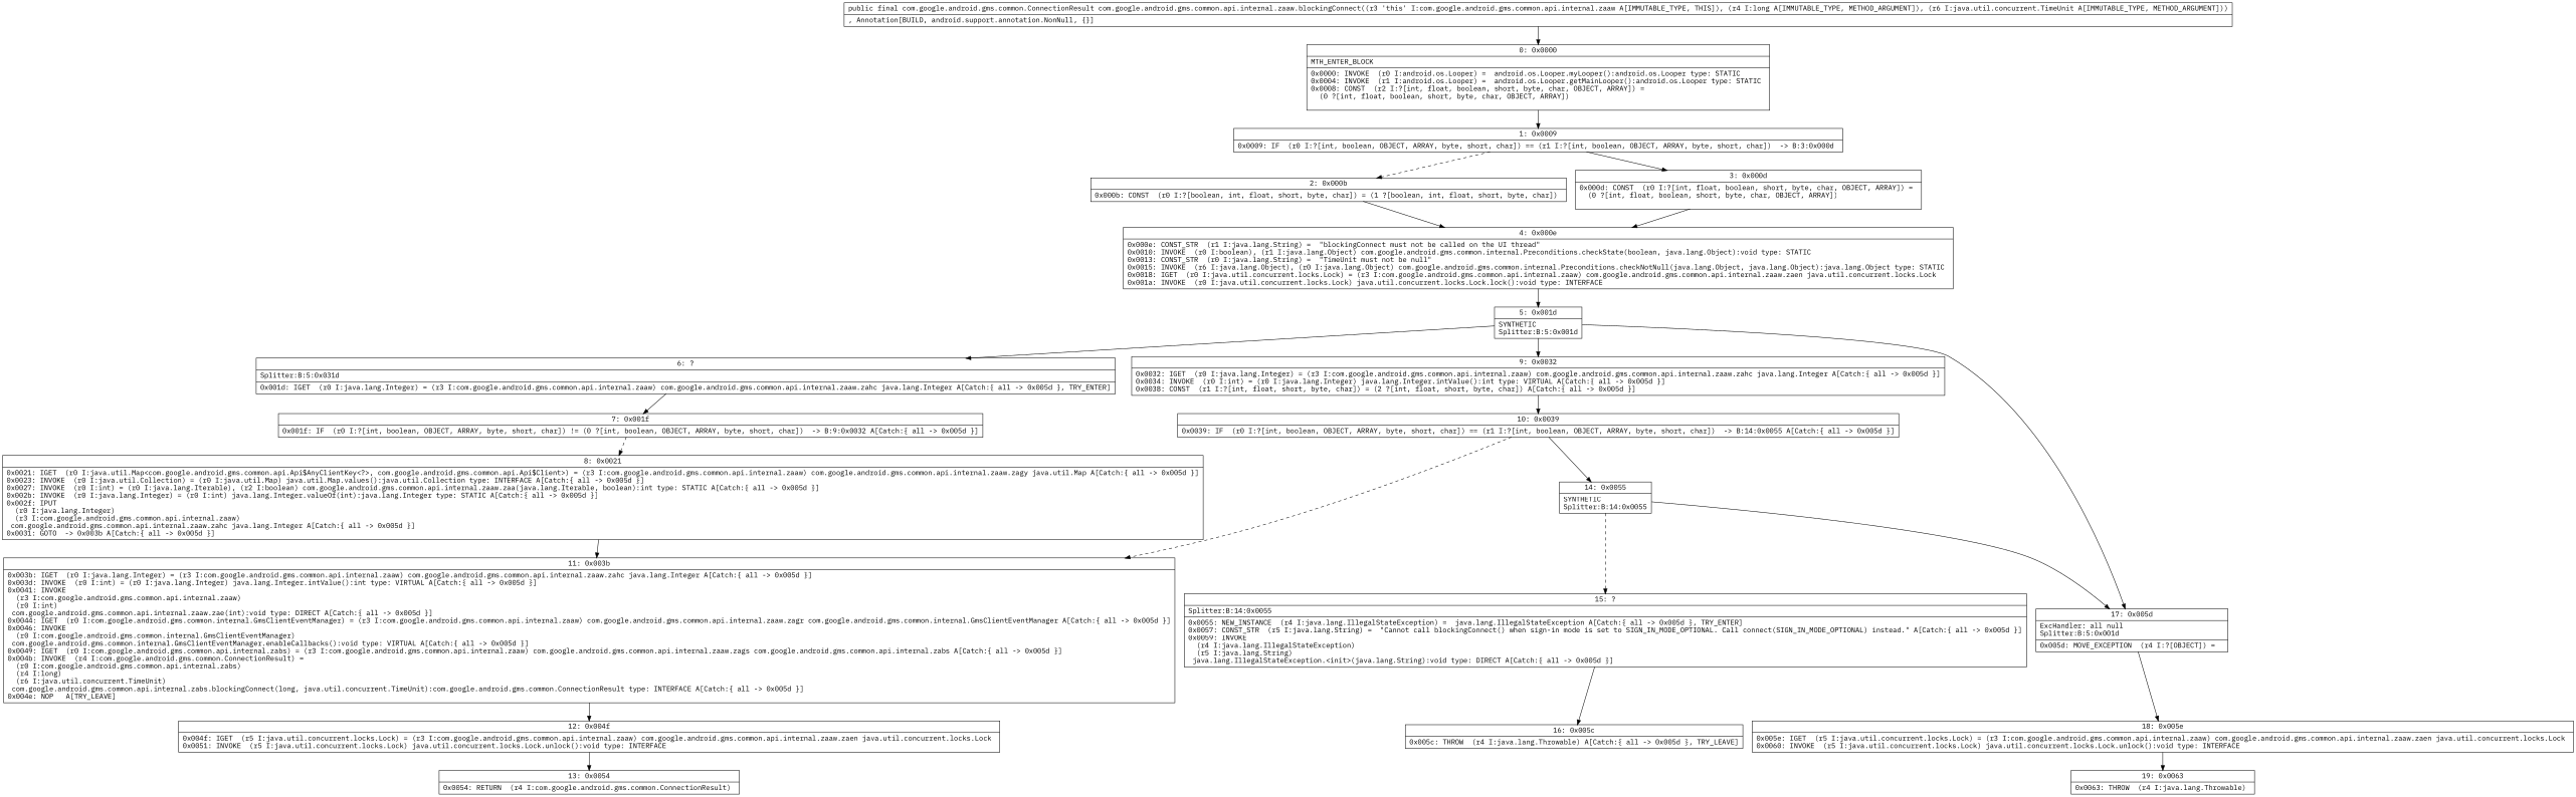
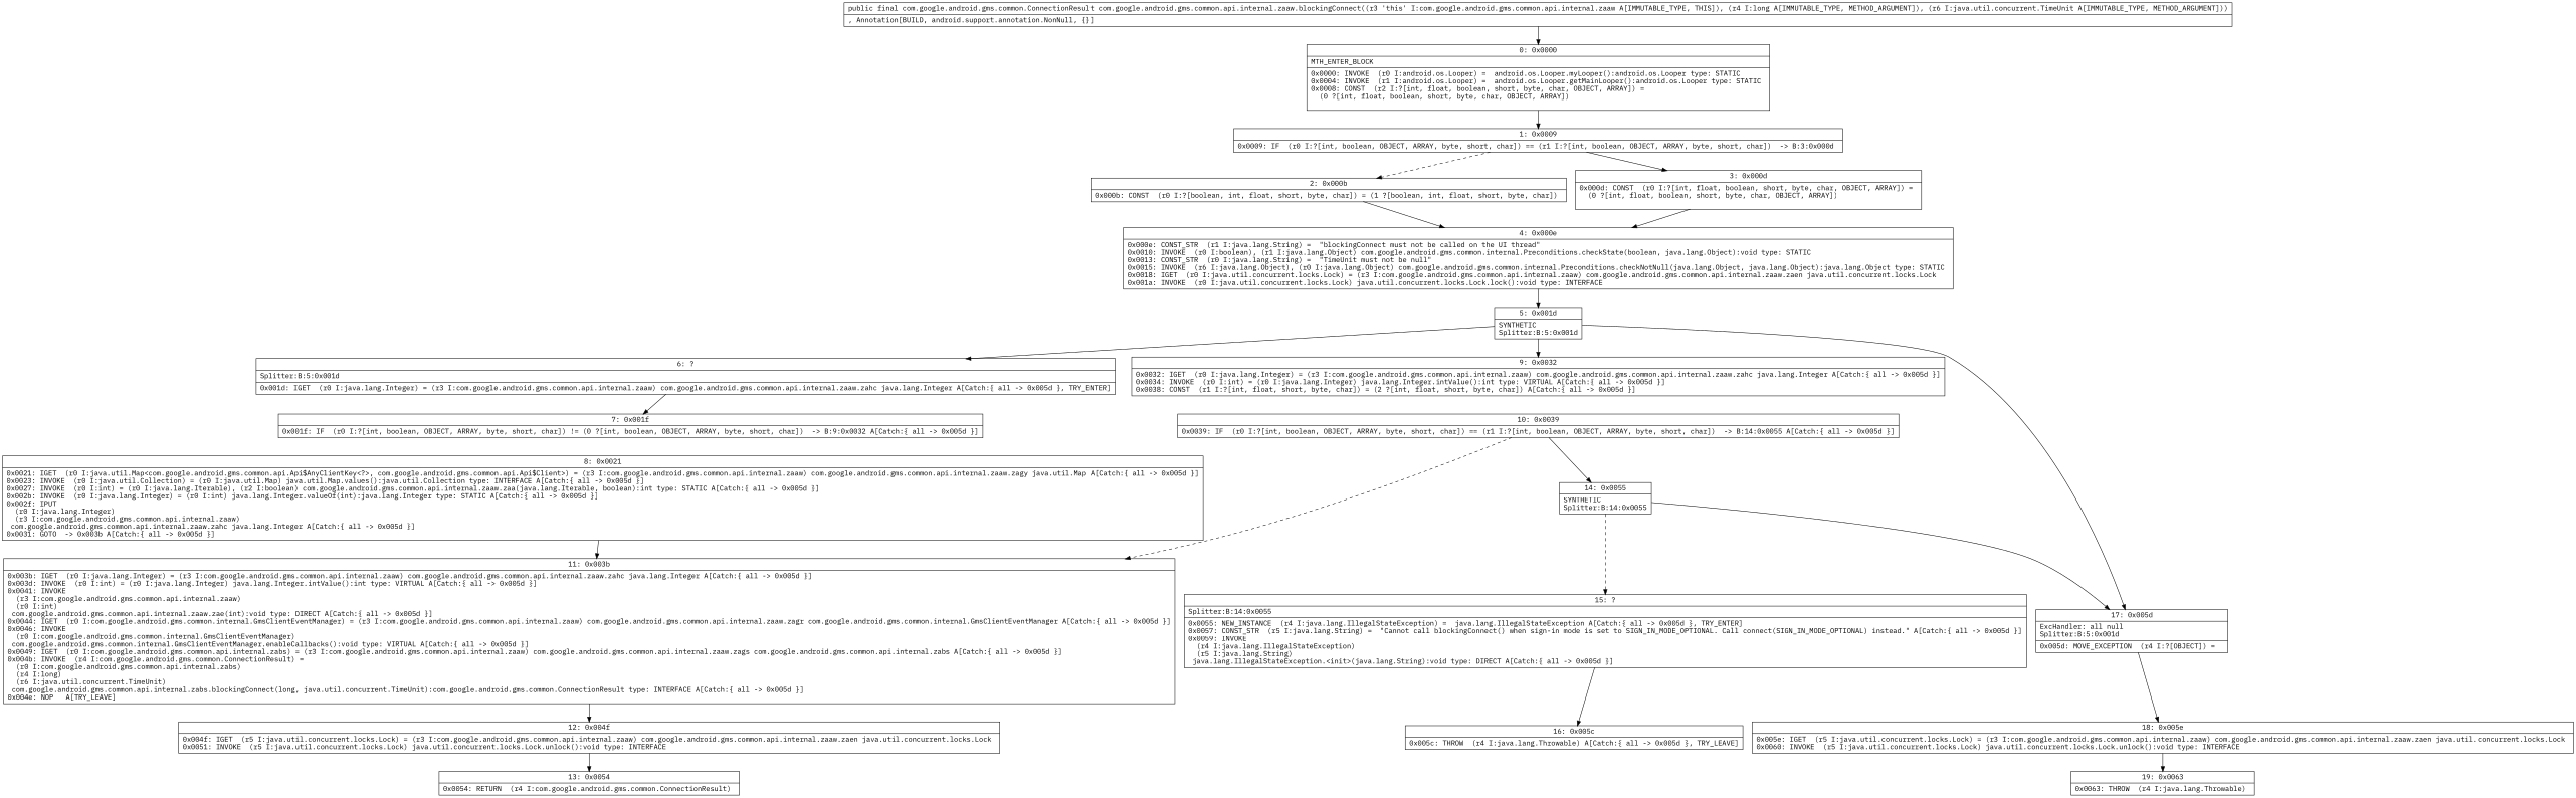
  digraph {
    fontname="IBM Plex Mono"
    node [fontname="IBM Plex Mono" shape=record]
    edge [fontname="IBM Plex Mono"]
    n1 [label="{0\:\ 0x0000|MTH_ENTER_BLOCK\l|0x0000: INVOKE  (r0 I:android.os.Looper) =  android.os.Looper.myLooper():android.os.Looper type: STATIC \l0x0004: INVOKE  (r1 I:android.os.Looper) =  android.os.Looper.getMainLooper():android.os.Looper type: STATIC \l0x0008: CONST  (r2 I:?[int, float, boolean, short, byte, char, OBJECT, ARRAY]) = \l  (0 ?[int, float, boolean, short, byte, char, OBJECT, ARRAY])\l \l}"]
    n2 [label="{1\:\ 0x0009|0x0009: IF  (r0 I:?[int, boolean, OBJECT, ARRAY, byte, short, char]) == (r1 I:?[int, boolean, OBJECT, ARRAY, byte, short, char])  \-\> B:3:0x000d \l}"]
    n3 [label="{2\:\ 0x000b|0x000b: CONST  (r0 I:?[boolean, int, float, short, byte, char]) = (1 ?[boolean, int, float, short, byte, char]) \l}"]
    n4 [label="{3\:\ 0x000d|0x000d: CONST  (r0 I:?[int, float, boolean, short, byte, char, OBJECT, ARRAY]) = \l  (0 ?[int, float, boolean, short, byte, char, OBJECT, ARRAY])\l \l}"]
    n5 [label="{4\:\ 0x000e|0x000e: CONST_STR  (r1 I:java.lang.String) =  \"blockingConnect must not be called on the UI thread\" \l0x0010: INVOKE  (r0 I:boolean), (r1 I:java.lang.Object) com.google.android.gms.common.internal.Preconditions.checkState(boolean, java.lang.Object):void type: STATIC \l0x0013: CONST_STR  (r0 I:java.lang.String) =  \"TimeUnit must not be null\" \l0x0015: INVOKE  (r6 I:java.lang.Object), (r0 I:java.lang.Object) com.google.android.gms.common.internal.Preconditions.checkNotNull(java.lang.Object, java.lang.Object):java.lang.Object type: STATIC \l0x0018: IGET  (r0 I:java.util.concurrent.locks.Lock) = (r3 I:com.google.android.gms.common.api.internal.zaaw) com.google.android.gms.common.api.internal.zaaw.zaen java.util.concurrent.locks.Lock \l0x001a: INVOKE  (r0 I:java.util.concurrent.locks.Lock) java.util.concurrent.locks.Lock.lock():void type: INTERFACE \l}"]
    n6 [label="{5\:\ 0x001d|SYNTHETIC\lSplitter:B:5:0x001d\l}"]
-   n7 [label="{6\:\ ?|Splitter:B:5:0x031d\l|0x001d: IGET  (r0 I:java.lang.Integer) = (r3 I:com.google.android.gms.common.api.internal.zaaw) com.google.android.gms.common.api.internal.zaaw.zahc java.lang.Integer A[Catch:\{ all \-\> 0x005d \}, TRY_ENTER]\l}"]
+   n7 [label="{6\:\ ?|Splitter:B:5:0x001d\l|0x001d: IGET  (r0 I:java.lang.Integer) = (r3 I:com.google.android.gms.common.api.internal.zaaw) com.google.android.gms.common.api.internal.zaaw.zahc java.lang.Integer A[Catch:\{ all \-\> 0x005d \}, TRY_ENTER]\l}"]
    n8 [label="{17\:\ 0x005d|ExcHandler: all null\lSplitter:B:5:0x001d\l|0x005d: MOVE_EXCEPTION  (r4 I:?[OBJECT]) =  \l}"]
    n9 [label="{9\:\ 0x0032|0x0032: IGET  (r0 I:java.lang.Integer) = (r3 I:com.google.android.gms.common.api.internal.zaaw) com.google.android.gms.common.api.internal.zaaw.zahc java.lang.Integer A[Catch:\{ all \-\> 0x005d \}]\l0x0034: INVOKE  (r0 I:int) = (r0 I:java.lang.Integer) java.lang.Integer.intValue():int type: VIRTUAL A[Catch:\{ all \-\> 0x005d \}]\l0x0038: CONST  (r1 I:?[int, float, short, byte, char]) = (2 ?[int, float, short, byte, char]) A[Catch:\{ all \-\> 0x005d \}]\l}"]
    n10 [label="{7\:\ 0x001f|0x001f: IF  (r0 I:?[int, boolean, OBJECT, ARRAY, byte, short, char]) != (0 ?[int, boolean, OBJECT, ARRAY, byte, short, char])  \-\> B:9:0x0032 A[Catch:\{ all \-\> 0x005d \}]\l}"]
    n11 [label="{18\:\ 0x005e|0x005e: IGET  (r5 I:java.util.concurrent.locks.Lock) = (r3 I:com.google.android.gms.common.api.internal.zaaw) com.google.android.gms.common.api.internal.zaaw.zaen java.util.concurrent.locks.Lock \l0x0060: INVOKE  (r5 I:java.util.concurrent.locks.Lock) java.util.concurrent.locks.Lock.unlock():void type: INTERFACE \l}"]
    n12 [label="{8\:\ 0x0021|0x0021: IGET  (r0 I:java.util.Map\<com.google.android.gms.common.api.Api$AnyClientKey\<?\>, com.google.android.gms.common.api.Api$Client\>) = (r3 I:com.google.android.gms.common.api.internal.zaaw) com.google.android.gms.common.api.internal.zaaw.zagy java.util.Map A[Catch:\{ all \-\> 0x005d \}]\l0x0023: INVOKE  (r0 I:java.util.Collection) = (r0 I:java.util.Map) java.util.Map.values():java.util.Collection type: INTERFACE A[Catch:\{ all \-\> 0x005d \}]\l0x0027: INVOKE  (r0 I:int) = (r0 I:java.lang.Iterable), (r2 I:boolean) com.google.android.gms.common.api.internal.zaaw.zaa(java.lang.Iterable, boolean):int type: STATIC A[Catch:\{ all \-\> 0x005d \}]\l0x002b: INVOKE  (r0 I:java.lang.Integer) = (r0 I:int) java.lang.Integer.valueOf(int):java.lang.Integer type: STATIC A[Catch:\{ all \-\> 0x005d \}]\l0x002f: IPUT  \l  (r0 I:java.lang.Integer)\l  (r3 I:com.google.android.gms.common.api.internal.zaaw)\l com.google.android.gms.common.api.internal.zaaw.zahc java.lang.Integer A[Catch:\{ all \-\> 0x005d \}]\l0x0031: GOTO  \-\> 0x003b A[Catch:\{ all \-\> 0x005d \}]\l}"]
    n13 [label="{11\:\ 0x003b|0x003b: IGET  (r0 I:java.lang.Integer) = (r3 I:com.google.android.gms.common.api.internal.zaaw) com.google.android.gms.common.api.internal.zaaw.zahc java.lang.Integer A[Catch:\{ all \-\> 0x005d \}]\l0x003d: INVOKE  (r0 I:int) = (r0 I:java.lang.Integer) java.lang.Integer.intValue():int type: VIRTUAL A[Catch:\{ all \-\> 0x005d \}]\l0x0041: INVOKE  \l  (r3 I:com.google.android.gms.common.api.internal.zaaw)\l  (r0 I:int)\l com.google.android.gms.common.api.internal.zaaw.zae(int):void type: DIRECT A[Catch:\{ all \-\> 0x005d \}]\l0x0044: IGET  (r0 I:com.google.android.gms.common.internal.GmsClientEventManager) = (r3 I:com.google.android.gms.common.api.internal.zaaw) com.google.android.gms.common.api.internal.zaaw.zagr com.google.android.gms.common.internal.GmsClientEventManager A[Catch:\{ all \-\> 0x005d \}]\l0x0046: INVOKE  \l  (r0 I:com.google.android.gms.common.internal.GmsClientEventManager)\l com.google.android.gms.common.internal.GmsClientEventManager.enableCallbacks():void type: VIRTUAL A[Catch:\{ all \-\> 0x005d \}]\l0x0049: IGET  (r0 I:com.google.android.gms.common.api.internal.zabs) = (r3 I:com.google.android.gms.common.api.internal.zaaw) com.google.android.gms.common.api.internal.zaaw.zags com.google.android.gms.common.api.internal.zabs A[Catch:\{ all \-\> 0x005d \}]\l0x004b: INVOKE  (r4 I:com.google.android.gms.common.ConnectionResult) = \l  (r0 I:com.google.android.gms.common.api.internal.zabs)\l  (r4 I:long)\l  (r6 I:java.util.concurrent.TimeUnit)\l com.google.android.gms.common.api.internal.zabs.blockingConnect(long, java.util.concurrent.TimeUnit):com.google.android.gms.common.ConnectionResult type: INTERFACE A[Catch:\{ all \-\> 0x005d \}]\l0x004e: NOP   A[TRY_LEAVE]\l}"]
    n14 [label="{10\:\ 0x0039|0x0039: IF  (r0 I:?[int, boolean, OBJECT, ARRAY, byte, short, char]) == (r1 I:?[int, boolean, OBJECT, ARRAY, byte, short, char])  \-\> B:14:0x0055 A[Catch:\{ all \-\> 0x005d \}]\l}"]
    n15 [label="{12\:\ 0x004f|0x004f: IGET  (r5 I:java.util.concurrent.locks.Lock) = (r3 I:com.google.android.gms.common.api.internal.zaaw) com.google.android.gms.common.api.internal.zaaw.zaen java.util.concurrent.locks.Lock \l0x0051: INVOKE  (r5 I:java.util.concurrent.locks.Lock) java.util.concurrent.locks.Lock.unlock():void type: INTERFACE \l}"]
    n16 [label="{14\:\ 0x0055|SYNTHETIC\lSplitter:B:14:0x0055\l}"]
    n17 [label="{15\:\ ?|Splitter:B:14:0x0055\l|0x0055: NEW_INSTANCE  (r4 I:java.lang.IllegalStateException) =  java.lang.IllegalStateException A[Catch:\{ all \-\> 0x005d \}, TRY_ENTER]\l0x0057: CONST_STR  (r5 I:java.lang.String) =  \"Cannot call blockingConnect() when sign\-in mode is set to SIGN_IN_MODE_OPTIONAL. Call connect(SIGN_IN_MODE_OPTIONAL) instead.\" A[Catch:\{ all \-\> 0x005d \}]\l0x0059: INVOKE  \l  (r4 I:java.lang.IllegalStateException)\l  (r5 I:java.lang.String)\l java.lang.IllegalStateException.\<init\>(java.lang.String):void type: DIRECT A[Catch:\{ all \-\> 0x005d \}]\l}"]
    n18 [label="{13\:\ 0x0054|0x0054: RETURN  (r4 I:com.google.android.gms.common.ConnectionResult) \l}"]
    n19 [label="{16\:\ 0x005c|0x005c: THROW  (r4 I:java.lang.Throwable) A[Catch:\{ all \-\> 0x005d \}, TRY_LEAVE]\l}"]
    n20 [label="{19\:\ 0x0063|0x0063: THROW  (r4 I:java.lang.Throwable) \l}"]
    n21 [label="{public final com.google.android.gms.common.ConnectionResult com.google.android.gms.common.api.internal.zaaw.blockingConnect((r3 'this' I:com.google.android.gms.common.api.internal.zaaw A[IMMUTABLE_TYPE, THIS]), (r4 I:long A[IMMUTABLE_TYPE, METHOD_ARGUMENT]), (r6 I:java.util.concurrent.TimeUnit A[IMMUTABLE_TYPE, METHOD_ARGUMENT]))  | , Annotation[BUILD, android.support.annotation.NonNull, \{\}]\l}"]
    n1 -> n2
    n2 -> n3 [style=dashed]
    n2 -> n4
    n3 -> n5
    n4 -> n5
    n5 -> n6
    n6 -> n7
    n6 -> n8
    n6 -> n9
    n7 -> n10
    n8 -> n11
-   n9 -> n14
-   n10 -> n12 [style=dashed]
    n11 -> n20
    n12 -> n13
    n13 -> n15
    n14 -> n13 [style=dashed]
    n14 -> n16
    n15 -> n18
    n16 -> n8
    n16 -> n17 [style=dashed]
    n17 -> n19
    n21 -> n1
  }
